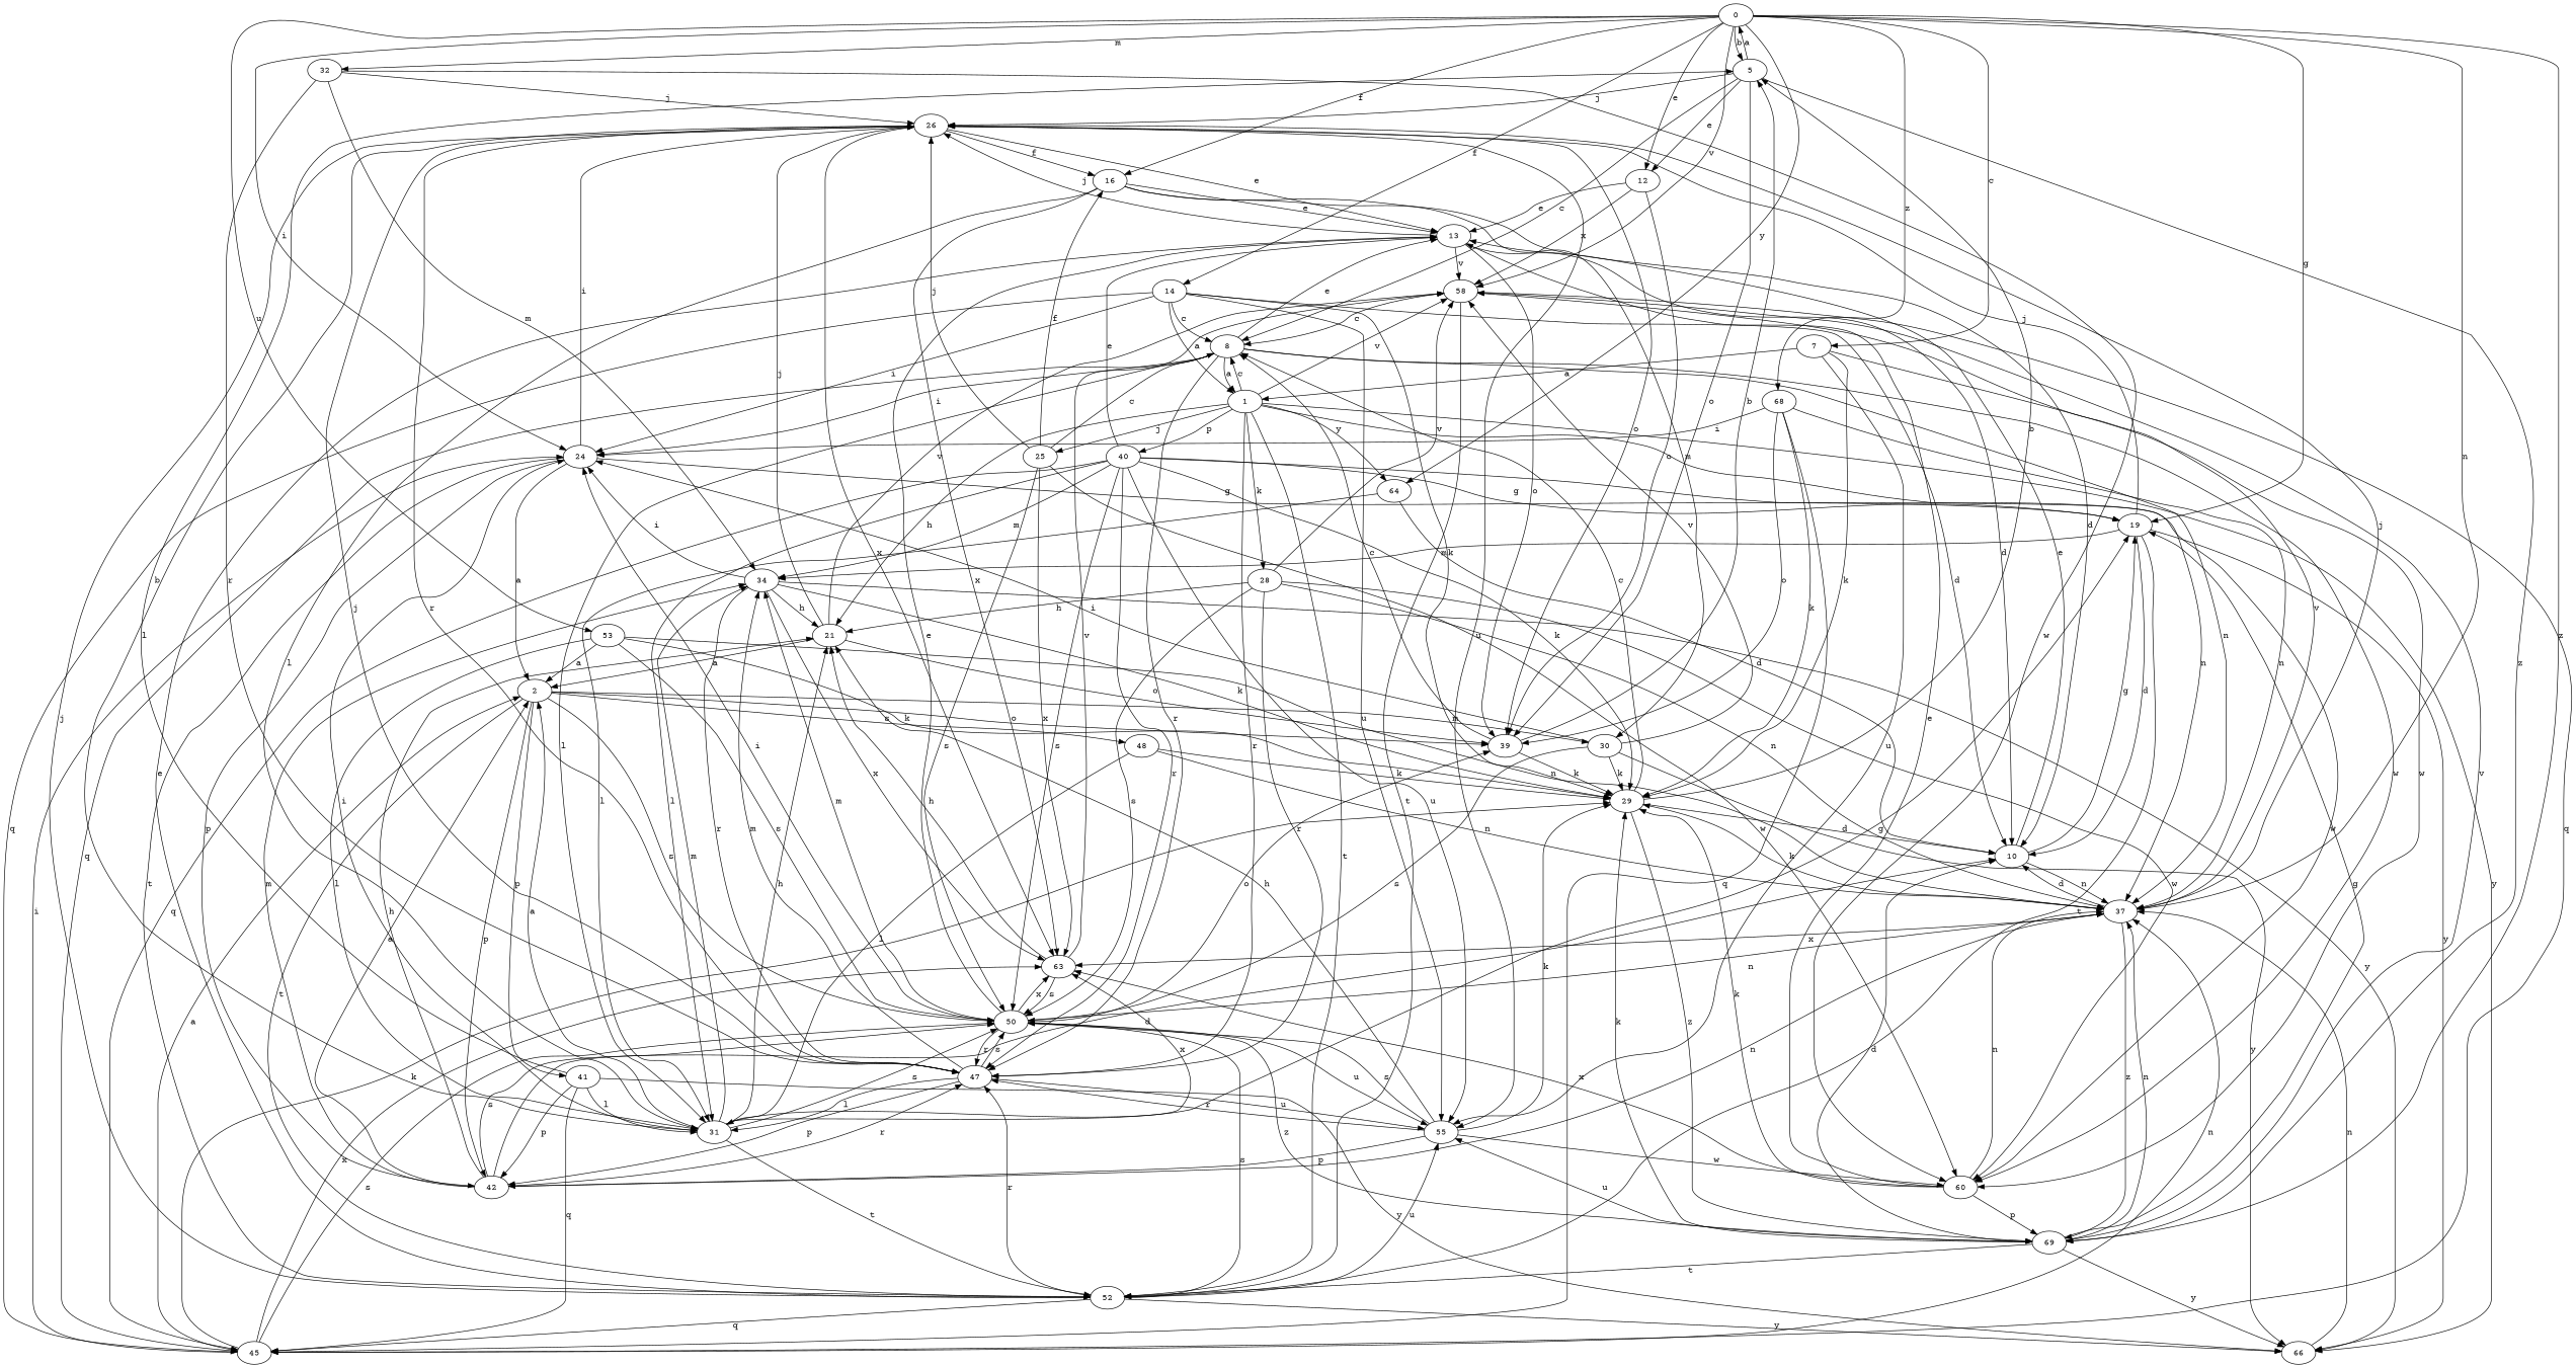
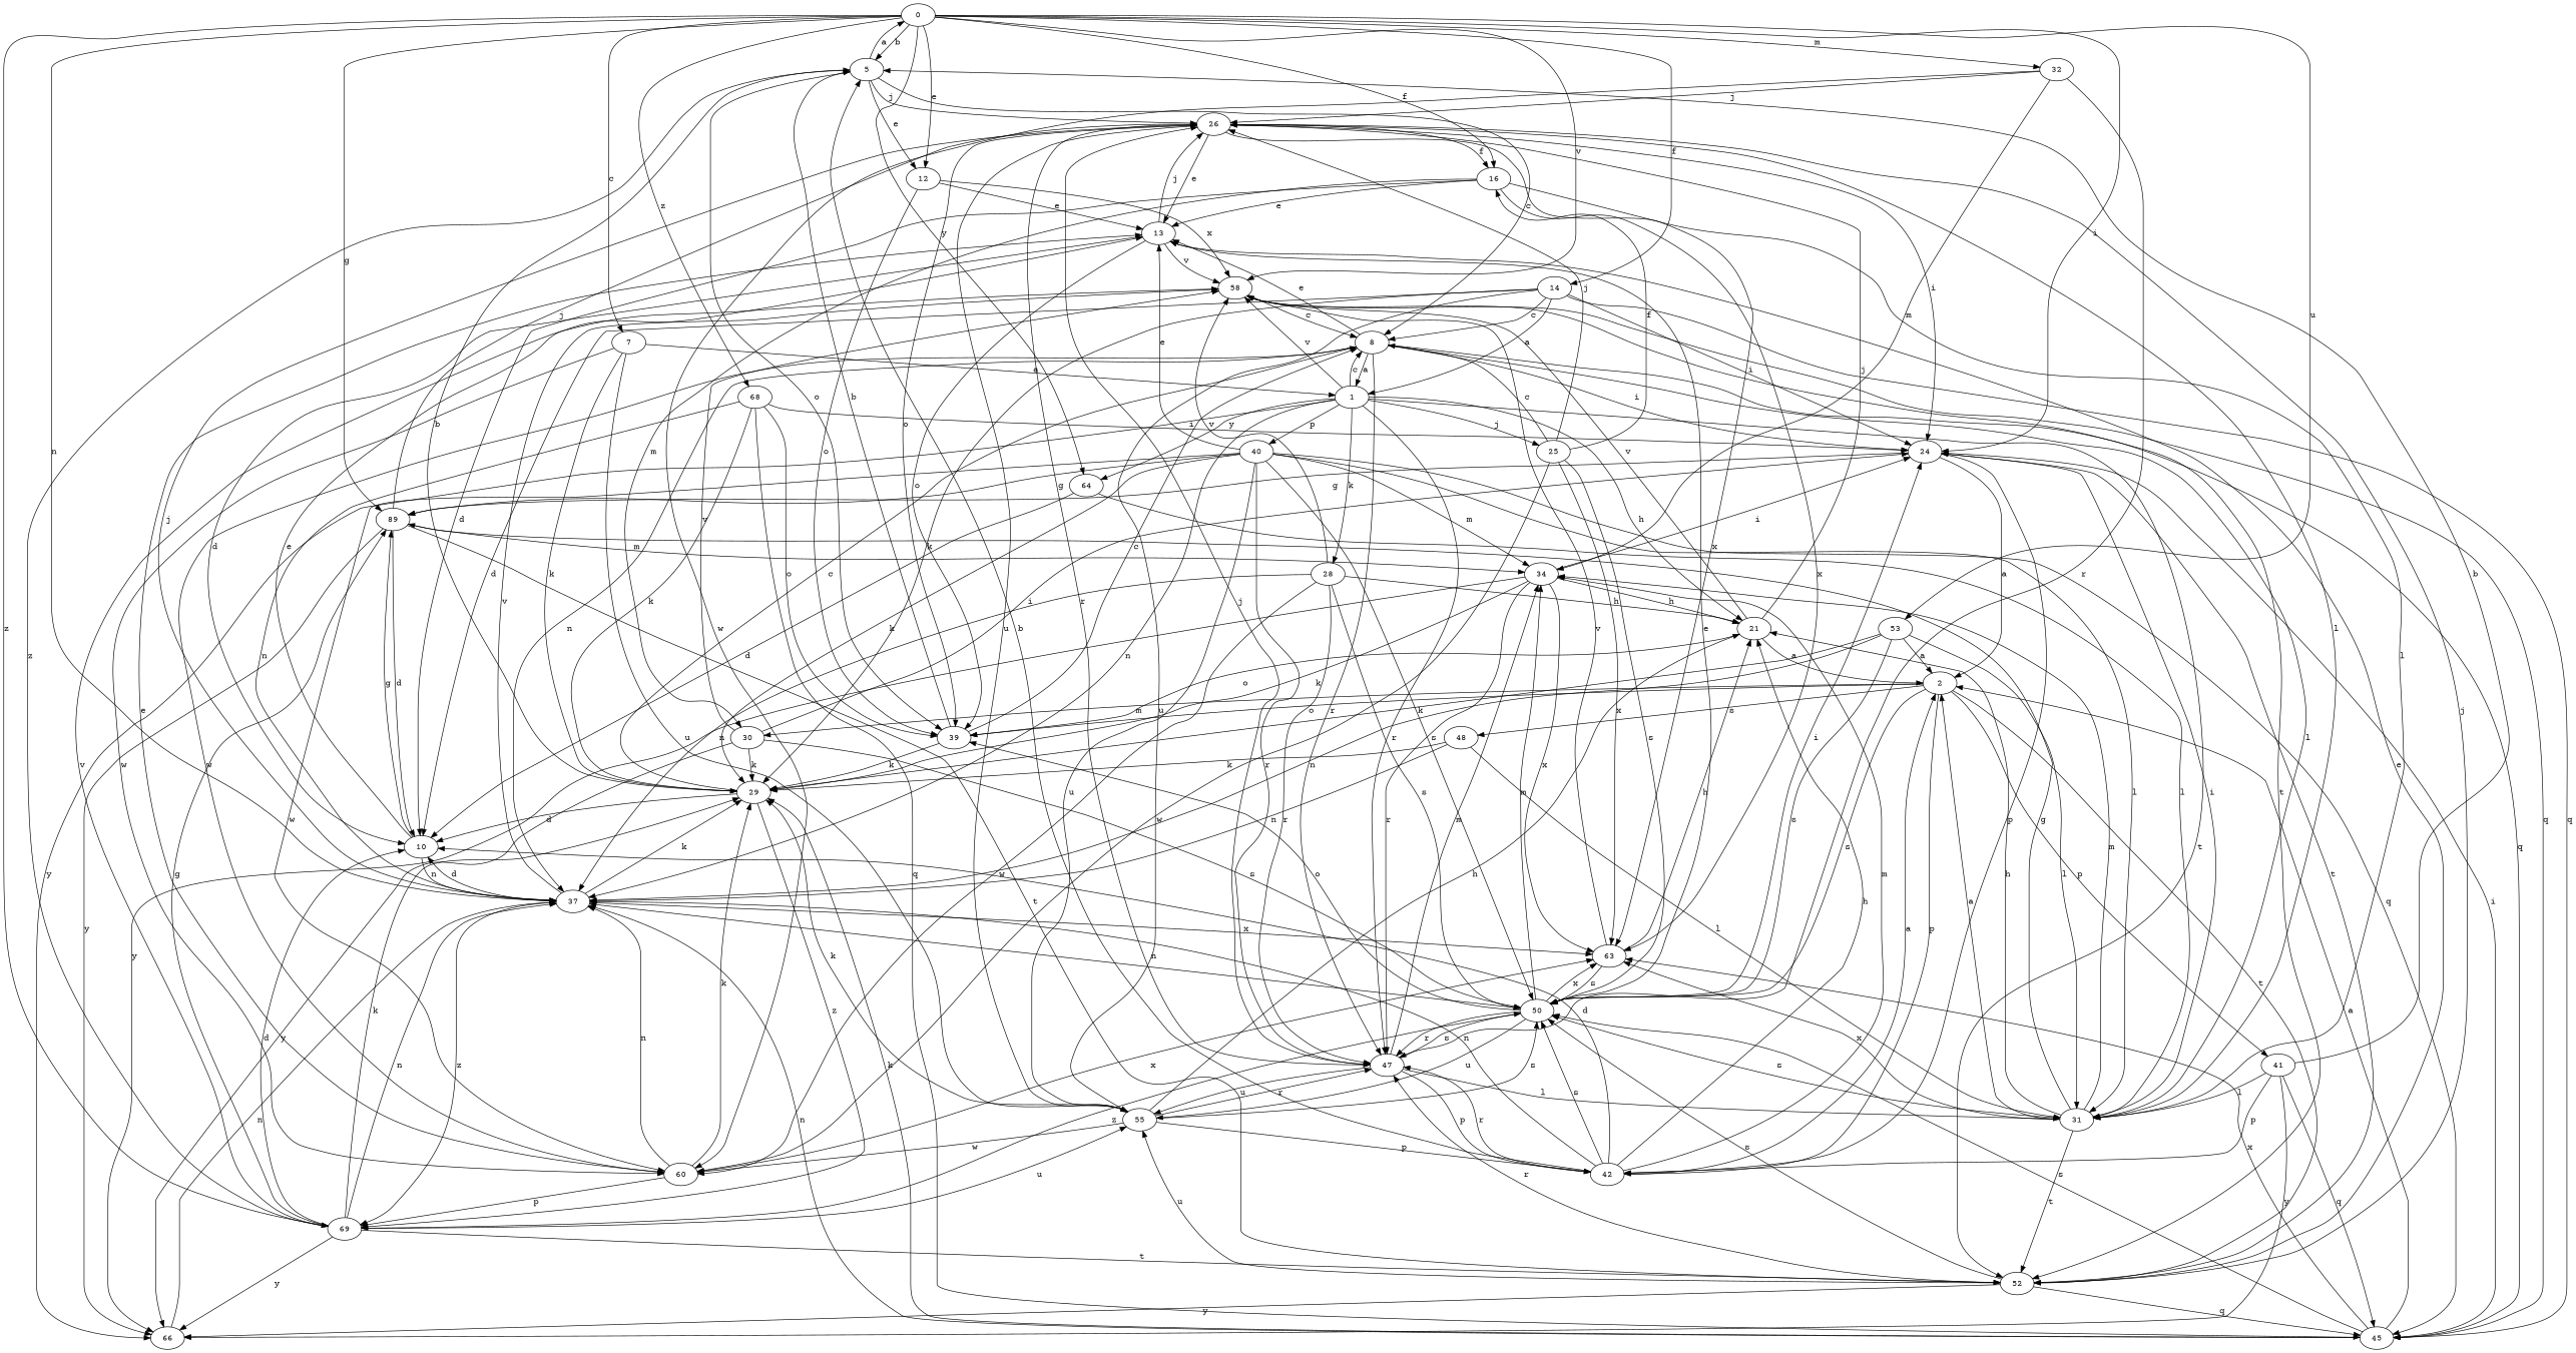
  strict digraph {
    fontname="Courier Prime"
    node [fontname="Courier Prime"]
    edge [fontname="Courier Prime"]
    0
    5
    7
    12
    14
    16
-   19
+   19 [label=89]
    24
    32
    37
    53
    58
    64
    68
    69
    8
    39
    26
    1
    29
    55
    60
    13
    45
    10
    n26 [label=30]
    31
    63
    52
    66
    34
    2
    42
    47
    50
    21
    25
    28
    40
    41
    48
    0 -> 5 [label=b]
    0 -> 7 [label=c]
    0 -> 12 [label=e]
    0 -> 14 [label=f]
    0 -> 16 [label=f]
    0 -> 19 [label=g]
    0 -> 24 [label=i]
    0 -> 32 [label=m]
    0 -> 37 [label=n]
    0 -> 53 [label=u]
    0 -> 58 [label=v]
    0 -> 64 [label=y]
    0 -> 68 [label=z]
    0 -> 69 [label=z]
    5 -> 0 [label=a]
    5 -> 12 [label=e]
    5 -> 69 [label=z]
    5 -> 8 [label=c]
    5 -> 39 [label=o]
    5 -> 26 [label=j]
    7 -> 1 [label=a]
    7 -> 29 [label=k]
    7 -> 55 [label=u]
    7 -> 60 [label=w]
    12 -> 58 [label=x]
    12 -> 39 [label=o]
    12 -> 13 [label=e]
    14 -> 24 [label=i]
    14 -> 8 [label=c]
    14 -> 1 [label=a]
    14 -> 29 [label=k]
    14 -> 55 [label=u]
    14 -> 45 [label=q]
    14 -> 10 [label=d]
    16 -> 13 [label=e]
    16 -> 10 [label=d]
    16 -> n26 [label=m]
    16 -> 31 [label=l]
    16 -> 63 [label=x]
    19 -> 26 [label=j]
    19 -> 10 [label=d]
    19 -> 52 [label=t]
    19 -> 66 [label=y]
    19 -> 34 [label=m]
    24 -> 19 [label=g]
    24 -> 52 [label=t]
    24 -> 2 [label=a]
    24 -> 42 [label=p]
    32 -> 26 [label=j]
    32 -> 60 [label=w]
    32 -> 34 [label=m]
    32 -> 47 [label=r]
    37 -> 58 [label=v]
    37 -> 69 [label=z]
    37 -> 26 [label=j]
    37 -> 29 [label=k]
    37 -> 10 [label=d]
    37 -> 63 [label=x]
    53 -> 37 [label=n]
    53 -> 29 [label=k]
    53 -> 31 [label=l]
    53 -> 2 [label=a]
    53 -> 50 [label=s]
    58 -> 8 [label=c]
    58 -> 45 [label=q]
    58 -> 52 [label=t]
    64 -> 10 [label=d]
    64 -> 31 [label=l]
    68 -> 24 [label=i]
    68 -> 37 [label=n]
    68 -> 39 [label=o]
    68 -> 29 [label=k]
    68 -> 45 [label=q]
    69 -> 19 [label=g]
    69 -> 37 [label=n]
    69 -> 58 [label=v]
    69 -> 29 [label=k]
    69 -> 55 [label=u]
    69 -> 10 [label=d]
    69 -> 52 [label=t]
    69 -> 66 [label=y]
    8 -> 24 [label=i]
    8 -> 37 [label=n]
    8 -> 1 [label=a]
    8 -> 60 [label=w]
    8 -> 13 [label=e]
    8 -> 45 [label=q]
    8 -> 31 [label=l]
    8 -> 47 [label=r]
    39 -> 5 [label=b]
    39 -> 8 [label=c]
    39 -> 29 [label=k]
    26 -> 16 [label=f]
-   24 -> 26 [label=i]
+   26 -> 24 [label=i]
    26 -> 39 [label=o]
    26 -> 55 [label=u]
    26 -> 13 [label=e]
    26 -> 31 [label=l]
    26 -> 63 [label=x]
    26 -> 47 [label=r]
    1 -> 37 [label=n]
    1 -> 58 [label=v]
    1 -> 64 [label=y]
    1 -> 8 [label=c]
    1 -> 52 [label=t]
    1 -> 66 [label=y]
    1 -> 47 [label=r]
    1 -> 21 [label=h]
    1 -> 25 [label=j]
    1 -> 28 [label=k]
    1 -> 40 [label=p]
    29 -> 5 [label=b]
    29 -> 69 [label=z]
    29 -> 8 [label=c]
    29 -> 10 [label=d]
    55 -> 29 [label=k]
    55 -> 60 [label=w]
    55 -> 42 [label=p]
    55 -> 47 [label=r]
    55 -> 50 [label=s]
    55 -> 21 [label=h]
    60 -> 37 [label=n]
    60 -> 69 [label=p]
    60 -> 29 [label=k]
    60 -> 13 [label=e]
    60 -> 63 [label=x]
    13 -> 58 [label=v]
    13 -> 39 [label=o]
    13 -> 26 [label=j]
    13 -> 10 [label=d]
    45 -> 24 [label=i]
    45 -> 37 [label=n]
    45 -> 29 [label=k]
    45 -> 63 [label=x]
    45 -> 2 [label=a]
    45 -> 50 [label=s]
    10 -> 19 [label=g]
    10 -> 37 [label=n]
    10 -> 13 [label=e]
    n26 -> 24 [label=i]
    n26 -> 58 [label=v]
    n26 -> 29 [label=k]
    n26 -> 66 [label=y]
    n26 -> 50 [label=s]
    31 -> 19 [label=g]
    31 -> 24 [label=i]
    31 -> 63 [label=x]
    31 -> 52 [label=t]
    31 -> 34 [label=m]
    31 -> 2 [label=a]
    31 -> 50 [label=s]
    31 -> 21 [label=h]
    63 -> 58 [label=v]
    63 -> 50 [label=s]
    63 -> 21 [label=h]
    52 -> 26 [label=j]
    52 -> 55 [label=u]
    52 -> 13 [label=e]
    52 -> 45 [label=q]
    52 -> 66 [label=y]
    52 -> 47 [label=r]
    52 -> 50 [label=s]
    66 -> 37 [label=n]
    34 -> 24 [label=i]
    34 -> 29 [label=k]
    34 -> 63 [label=x]
    34 -> 66 [label=y]
    34 -> 47 [label=r]
    34 -> 21 [label=h]
    2 -> 39 [label=o]
    2 -> n26 [label=m]
    2 -> 52 [label=t]
    2 -> 42 [label=p]
    2 -> 50 [label=s]
    2 -> 41 [label=p]
    2 -> 48 [label=s]
+   42 -> 5 [label=b]
    42 -> 37 [label=n]
    42 -> 10 [label=d]
    42 -> 34 [label=m]
    42 -> 2 [label=a]
    42 -> 47 [label=r]
    42 -> 50 [label=s]
    42 -> 21 [label=h]
    47 -> 26 [label=j]
    47 -> 55 [label=u]
    47 -> 31 [label=l]
    47 -> 34 [label=m]
    47 -> 42 [label=p]
    47 -> 50 [label=s]
    50 -> 24 [label=i]
    50 -> 37 [label=n]
    50 -> 69 [label=z]
    50 -> 39 [label=o]
    50 -> 55 [label=u]
    50 -> 13 [label=e]
    50 -> 63 [label=x]
    50 -> 34 [label=m]
    50 -> 47 [label=r]
    21 -> 58 [label=v]
    21 -> 39 [label=o]
    21 -> 26 [label=j]
    21 -> 2 [label=a]
    25 -> 16 [label=f]
    25 -> 8 [label=c]
    25 -> 26 [label=j]
    25 -> 60 [label=w]
    25 -> 63 [label=x]
    25 -> 50 [label=s]
    28 -> 37 [label=n]
    28 -> 58 [label=v]
    28 -> 60 [label=w]
    28 -> 47 [label=r]
    28 -> 50 [label=s]
    28 -> 21 [label=h]
    40 -> 19 [label=g]
    40 -> 29 [label=k]
    40 -> 55 [label=u]
    40 -> 60 [label=w]
    40 -> 13 [label=e]
    40 -> 45 [label=q]
    40 -> 31 [label=l]
    40 -> 34 [label=m]
    40 -> 47 [label=r]
    40 -> 50 [label=s]
    41 -> 5 [label=b]
    41 -> 45 [label=q]
    41 -> 31 [label=l]
    41 -> 66 [label=y]
    41 -> 42 [label=p]
    48 -> 37 [label=n]
    48 -> 29 [label=k]
    48 -> 31 [label=l]
  }
